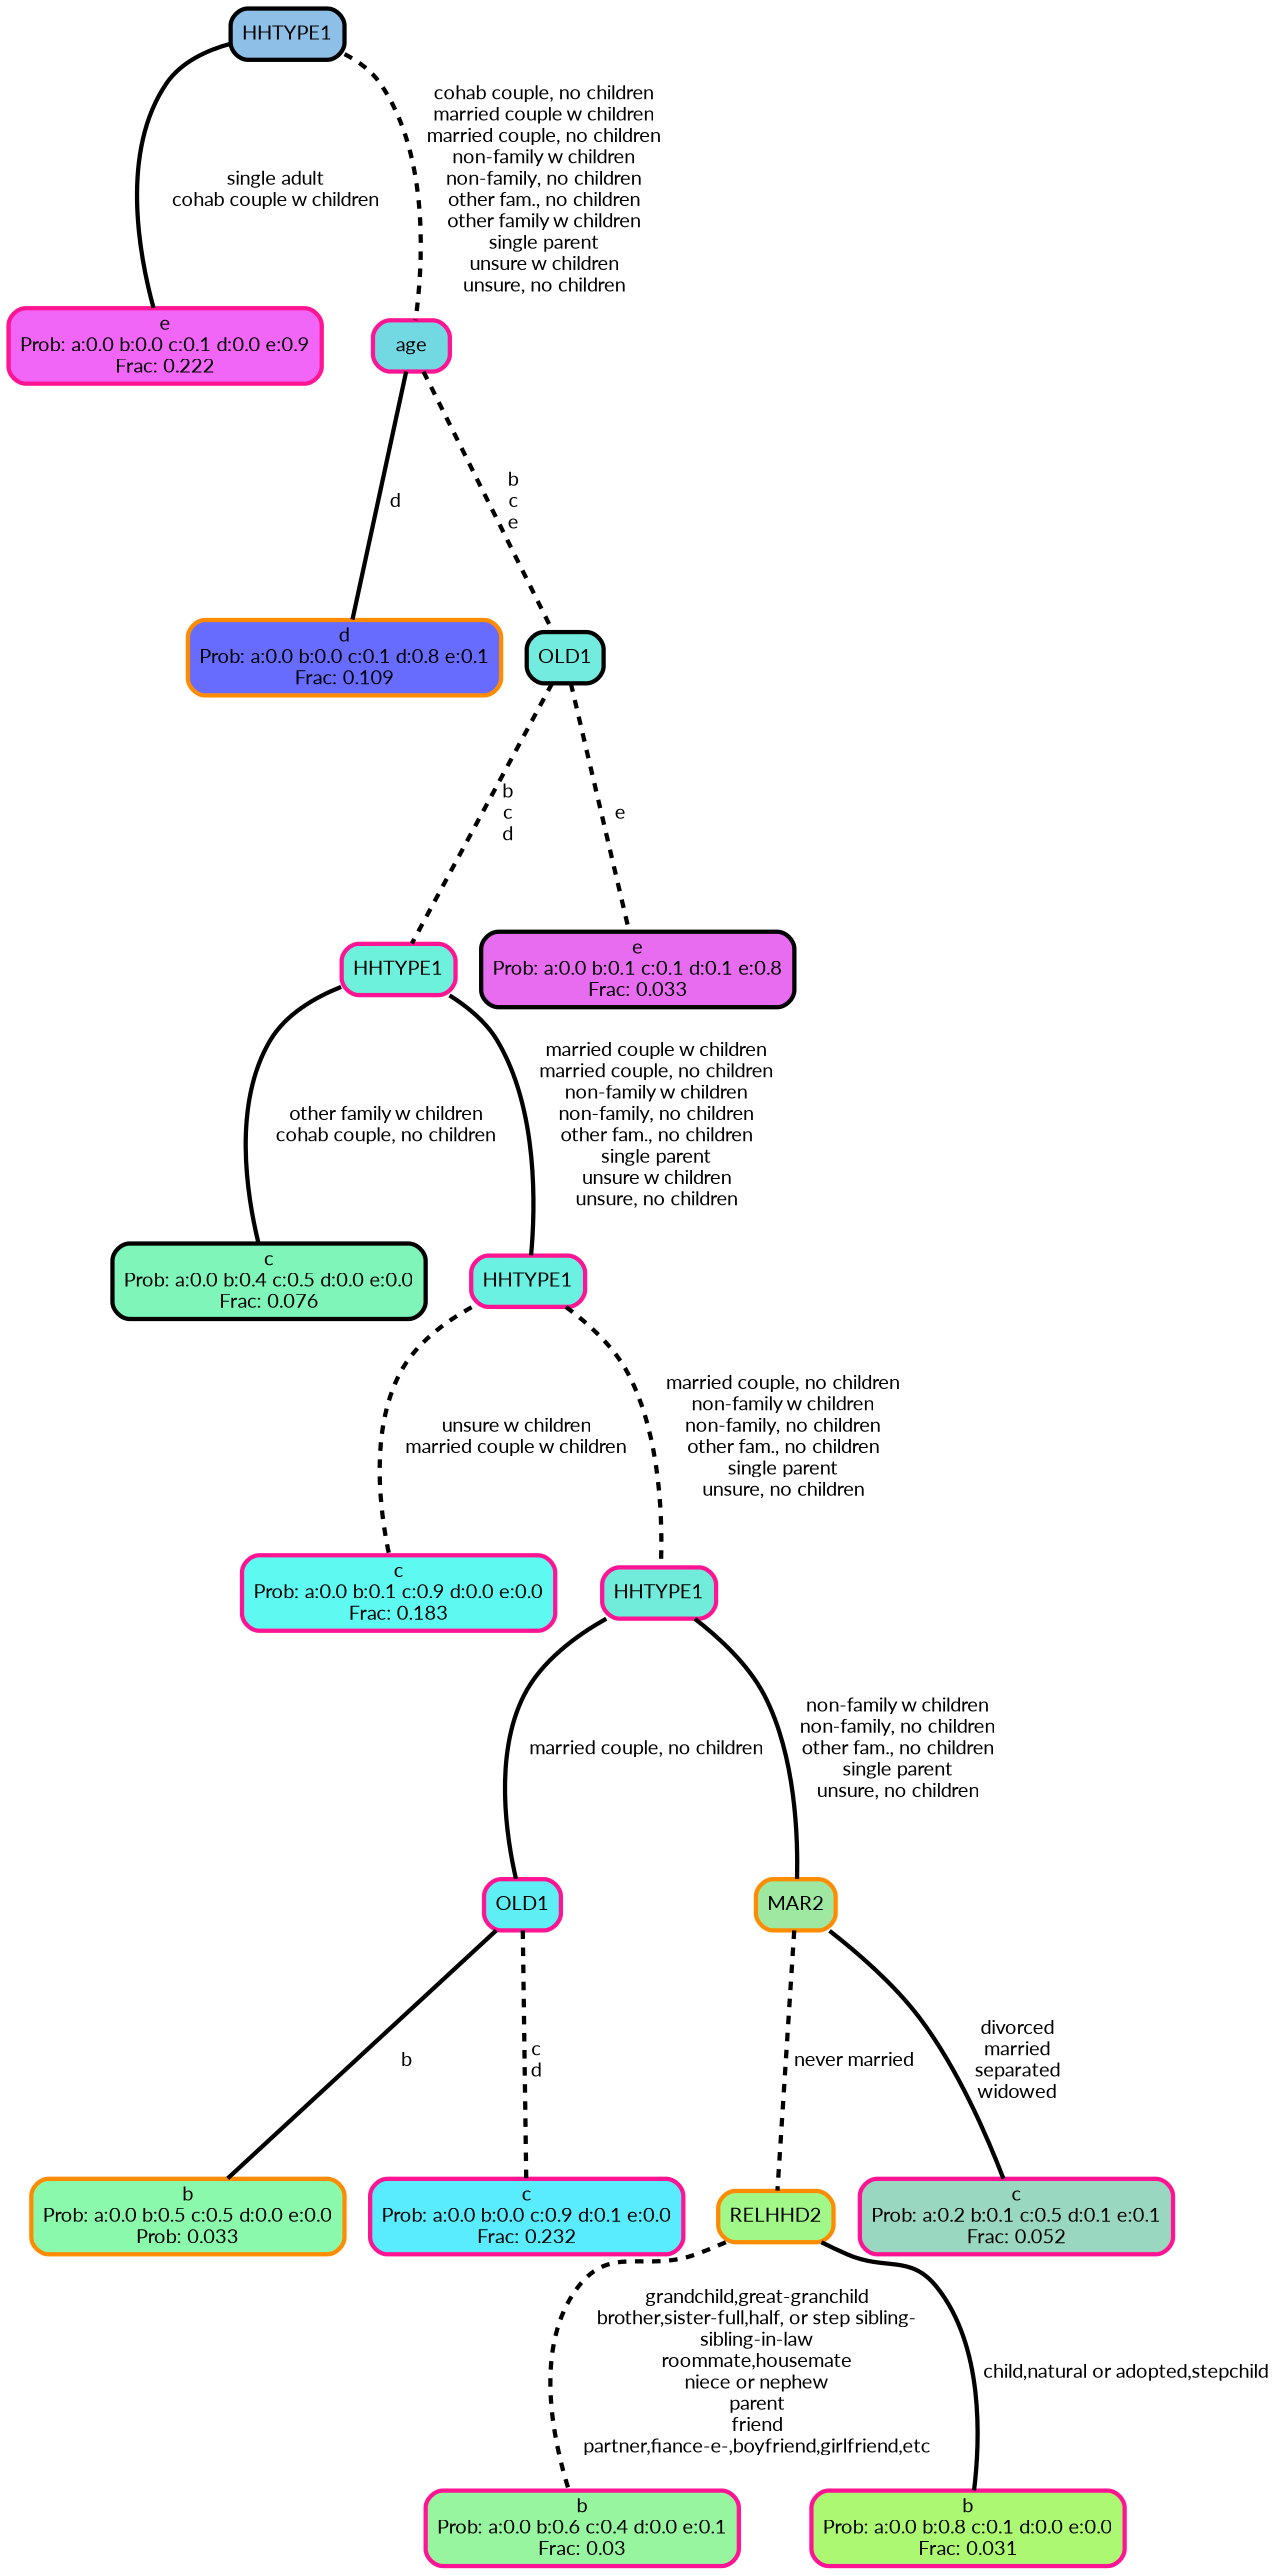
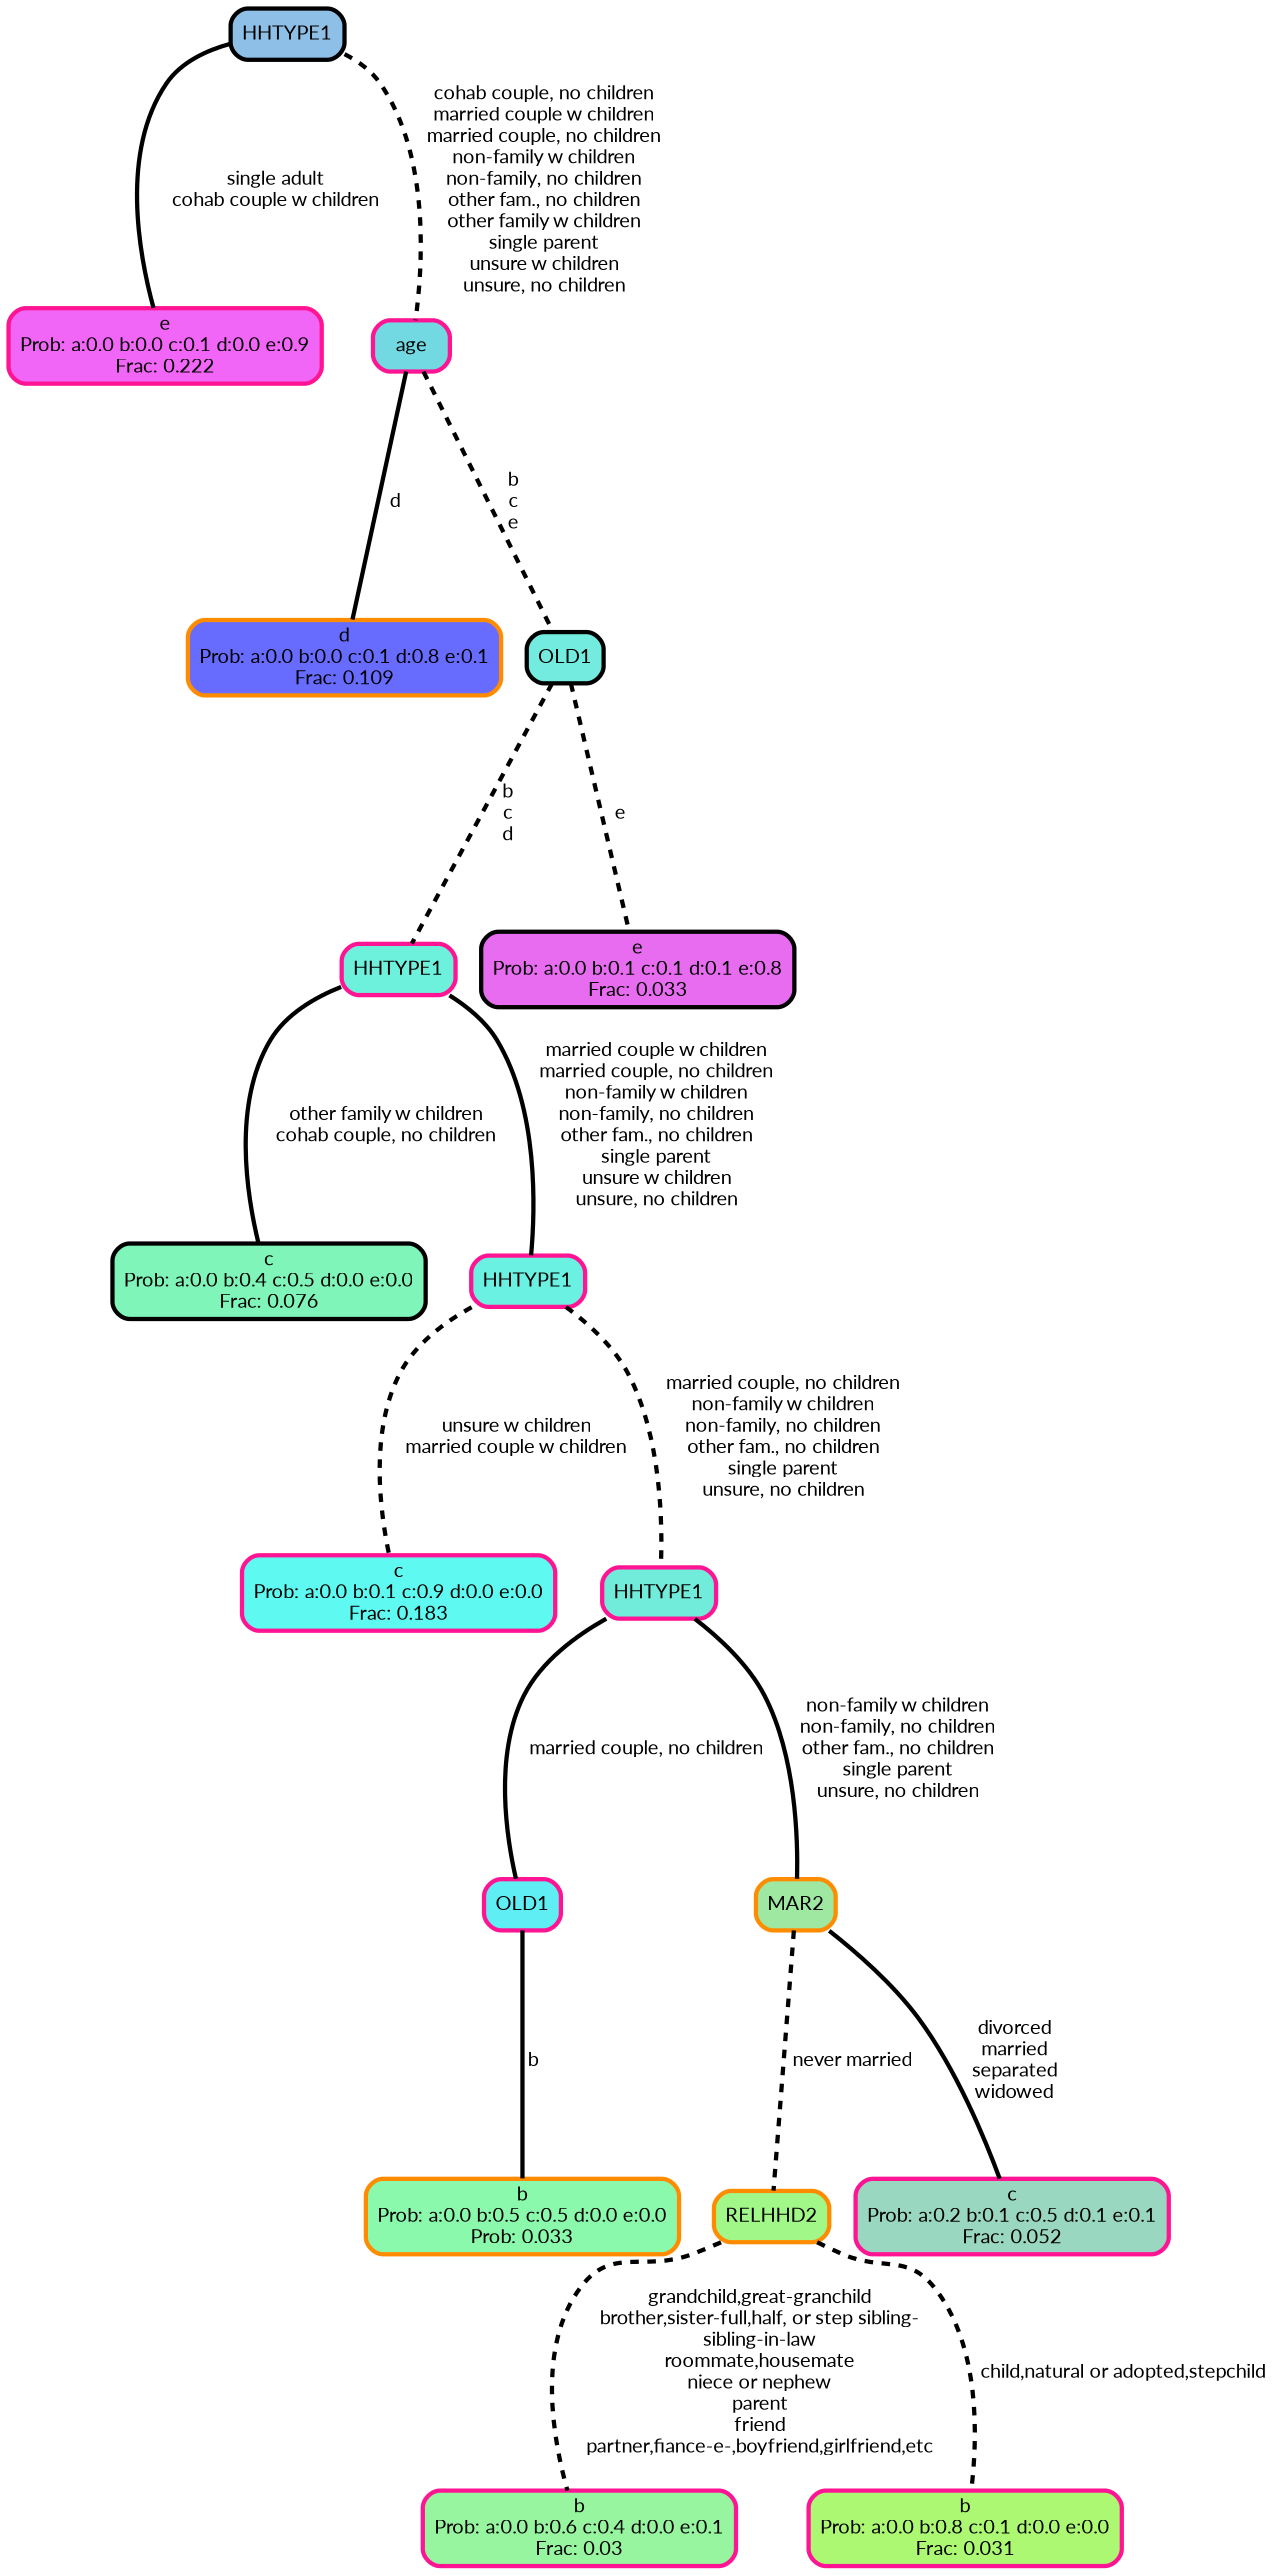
  graph {
    fontname=Lato
    ranksep="0 equally"
    splines=straight
    node [color=deeppink fontcolor=black fontname=Lato penwidth=3 shape=box style="filled, rounded"]
    edge [color=black fontname=Lato penwidth=3 style=dashed]
    n1 [fillcolor="#f166f7" label="e\nProb: a:0.0 b:0.0 c:0.1 d:0.0 e:0.9\nFrac: 0.222"]
    n2 [color=black fillcolor="#8ec0e7" label=HHTYPE1]
    n3 [fillcolor="#72d9e3" label=age]
    n4 [color=darkorange fillcolor="#676cff" label="d\nProb: a:0.0 b:0.0 c:0.1 d:0.8 e:0.1\nFrac: 0.109"]
    n5 [color=black fillcolor="#73ebde" label=OLD1]
    n6 [fillcolor="#6df1dd" label=HHTYPE1]
    n7 [color=black fillcolor="#e76cf0" label="e\nProb: a:0.0 b:0.1 c:0.1 d:0.1 e:0.8\nFrac: 0.033"]
    n8 [color=black fillcolor="#80f5b9" label="c\nProb: a:0.0 b:0.4 c:0.5 d:0.0 e:0.0\nFrac: 0.076"]
    n9 [fillcolor="#6bf1e2" label=HHTYPE1]
    n10 [fillcolor="#5efaf1" label="c\nProb: a:0.0 b:0.1 c:0.9 d:0.0 e:0.0\nFrac: 0.183"]
    n11 [fillcolor="#71ecdb" label=HHTYPE1]
    n12 [fillcolor="#5eeef3" label=OLD1]
    n13 [color=darkorange fillcolor="#9ee8a2" label=MAR2]
    n14 [color=darkorange fillcolor="#8bf9ab" label="b\nProb: a:0.0 b:0.5 c:0.5 d:0.0 e:0.0\nProb: 0.033"]
-   n15 [fillcolor="#58ecfe" label="c\nProb: a:0.0 b:0.0 c:0.9 d:0.1 e:0.0\nFrac: 0.232"]
    n16 [color=darkorange fillcolor="#a1f788" label=RELHHD2]
    n17 [fillcolor="#99d7c0" label="c\nProb: a:0.2 b:0.1 c:0.5 d:0.1 e:0.1\nFrac: 0.052"]
    n18 [fillcolor="#96f59e" label="b\nProb: a:0.0 b:0.6 c:0.4 d:0.0 e:0.1\nFrac: 0.03"]
    n19 [fillcolor="#acf873" label="b\nProb: a:0.0 b:0.8 c:0.1 d:0.0 e:0.0\nFrac: 0.031"]
    subgraph sub_1 {
      rank=same
    }
    n2 -- n1 [label=" single adult\n cohab couple w children" style=solid]
    n2 -- n3 [label=" cohab couple, no children\n married couple w children\n married couple, no children\n non-family w children\n non-family, no children\n other fam., no children\n other family w children\n single parent\n unsure w children\n unsure, no children"]
    n3 -- n4 [label=" d" style=solid]
    n3 -- n5 [label=" b\n c\n e"]
    n5 -- n6 [label=" b\n c\n d"]
    n5 -- n7 [label=" e"]
    n6 -- n8 [label=" other family w children\n cohab couple, no children" style=solid]
    n6 -- n9 [label=" married couple w children\n married couple, no children\n non-family w children\n non-family, no children\n other fam., no children\n single parent\n unsure w children\n unsure, no children" style=solid]
    n9 -- n10 [label=" unsure w children\n married couple w children"]
    n9 -- n11 [label=" married couple, no children\n non-family w children\n non-family, no children\n other fam., no children\n single parent\n unsure, no children"]
    n11 -- n12 [label=" married couple, no children" style=solid]
    n11 -- n13 [label=" non-family w children\n non-family, no children\n other fam., no children\n single parent\n unsure, no children" style=solid]
    n12 -- n14 [label=" b" style=solid]
-   n12 -- n15 [label=" c\n d"]
    n13 -- n16 [label=" never married"]
    n13 -- n17 [label=" divorced\n married\n separated\n widowed" style=solid]
    n16 -- n18 [label=" grandchild,great-granchild\n brother,sister-full,half, or step sibling-\n sibling-in-law\n roommate,housemate\n niece or nephew\n parent\n friend\n partner,fiance-e-,boyfriend,girlfriend,etc"]
-   n16 -- n19 [label=" child,natural or adopted,stepchild" style=solid]
+   n16 -- n19 [label=" child,natural or adopted,stepchild"]
  }
